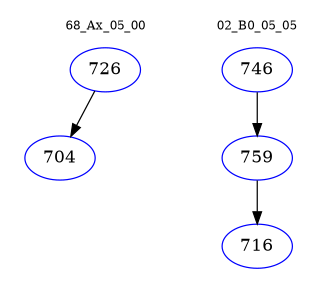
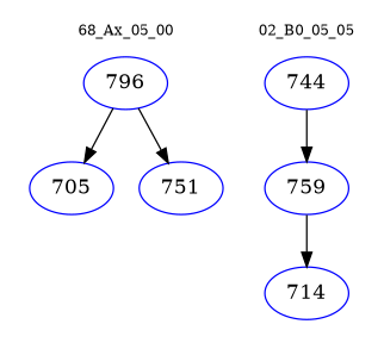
  digraph {
    node [color=blue]
    edge [color=black]
-   n1 [label=726]
-   n2 [label=704]
-   n4 [label=746]
-   n5 [label=716]
+   n1 [label=796]
+   n2 [label=705]
+   n3 [label=751]
+   n4 [label=744]
+   n5 [label=714]
    n6 [label=759]
    subgraph cluster_1 {
      color=white
      fontsize=10
      label="68_Ax_05_00"
      n1
      n2
+     n3
    }
    subgraph cluster_2 {
      color=white
      fontsize=10
      label="02_B0_05_05"
      n4
      n5
      n6
    }
    n1 -> n2
+   n1 -> n3
    n4 -> n6
    n6 -> n5
  }
